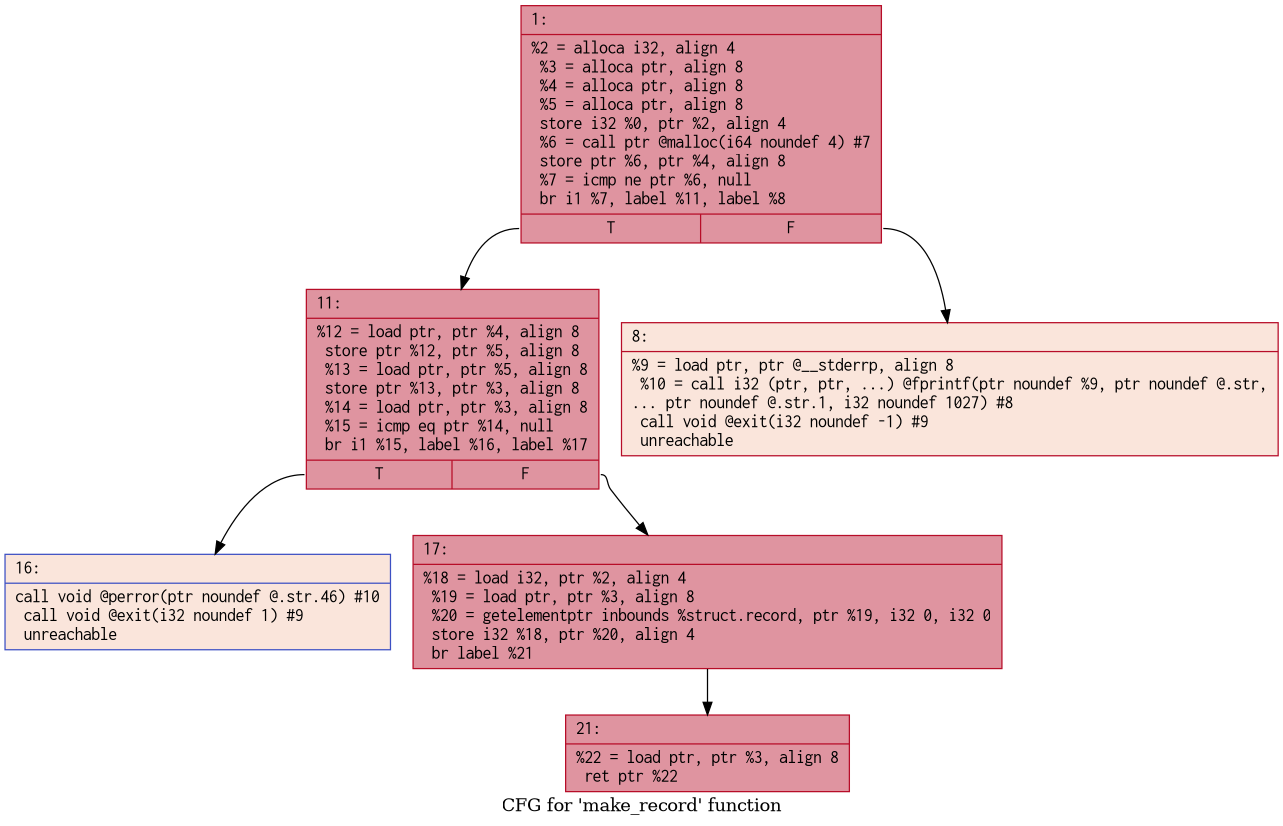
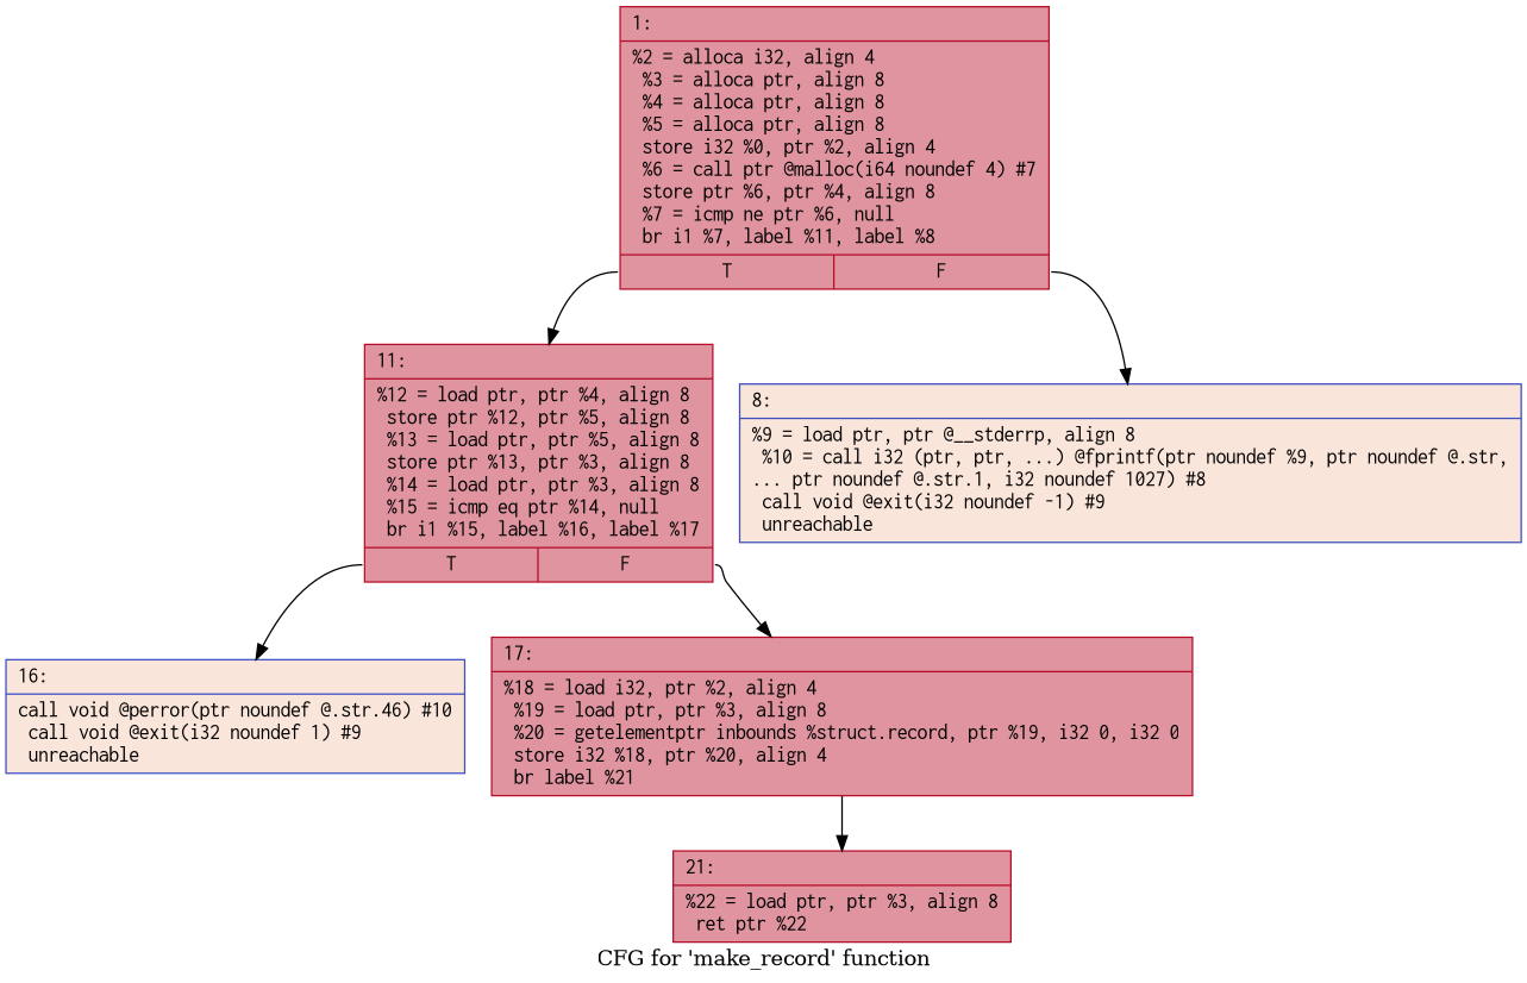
  digraph {
    label="CFG for 'make_record' function"
    node [color="#b70d28ff" fillcolor="#b70d2870" fontname=Courier shape=record style=filled]
    edge [tailport=s0]
    n1 [label="{1:\l|  %2 = alloca i32, align 4\l  %3 = alloca ptr, align 8\l  %4 = alloca ptr, align 8\l  %5 = alloca ptr, align 8\l  store i32 %0, ptr %2, align 4\l  %6 = call ptr @malloc(i64 noundef 4) #7\l  store ptr %6, ptr %4, align 8\l  %7 = icmp ne ptr %6, null\l  br i1 %7, label %11, label %8\l|{<s0>T|<s1>F}}"]
    n2 [label="{11:\l|  %12 = load ptr, ptr %4, align 8\l  store ptr %12, ptr %5, align 8\l  %13 = load ptr, ptr %5, align 8\l  store ptr %13, ptr %3, align 8\l  %14 = load ptr, ptr %3, align 8\l  %15 = icmp eq ptr %14, null\l  br i1 %15, label %16, label %17\l|{<s0>T|<s1>F}}"]
-   n3 [fillcolor="#f4c5ad70" label="{8:\l|  %9 = load ptr, ptr @__stderrp, align 8\l  %10 = call i32 (ptr, ptr, ...) @fprintf(ptr noundef %9, ptr noundef @.str,\l... ptr noundef @.str.1, i32 noundef 1027) #8\l  call void @exit(i32 noundef -1) #9\l  unreachable\l}"]
+   n3 [color="#3d50c3ff" fillcolor="#f4c5ad70" label="{8:\l|  %9 = load ptr, ptr @__stderrp, align 8\l  %10 = call i32 (ptr, ptr, ...) @fprintf(ptr noundef %9, ptr noundef @.str,\l... ptr noundef @.str.1, i32 noundef 1027) #8\l  call void @exit(i32 noundef -1) #9\l  unreachable\l}"]
    n4 [color="#3d50c3ff" fillcolor="#f4c5ad70" label="{16:\l|  call void @perror(ptr noundef @.str.46) #10\l  call void @exit(i32 noundef 1) #9\l  unreachable\l}"]
    n5 [label="{17:\l|  %18 = load i32, ptr %2, align 4\l  %19 = load ptr, ptr %3, align 8\l  %20 = getelementptr inbounds %struct.record, ptr %19, i32 0, i32 0\l  store i32 %18, ptr %20, align 4\l  br label %21\l}"]
    n6 [label="{21:\l|  %22 = load ptr, ptr %3, align 8\l  ret ptr %22\l}"]
    n1 -> n2
    n1 -> n3 [tailport=s1]
    n2 -> n4
    n2 -> n5 [tailport=s1]
    n5 -> n6 [tailport=""]
  }
